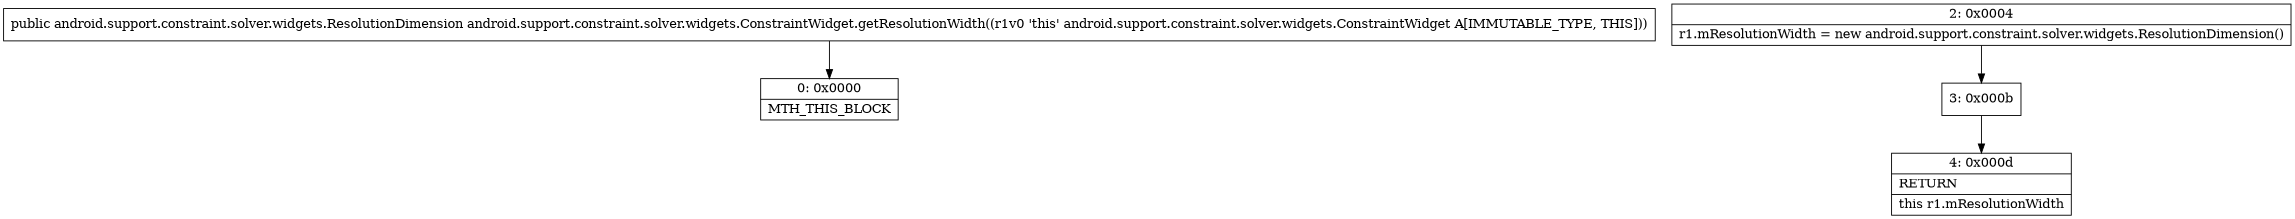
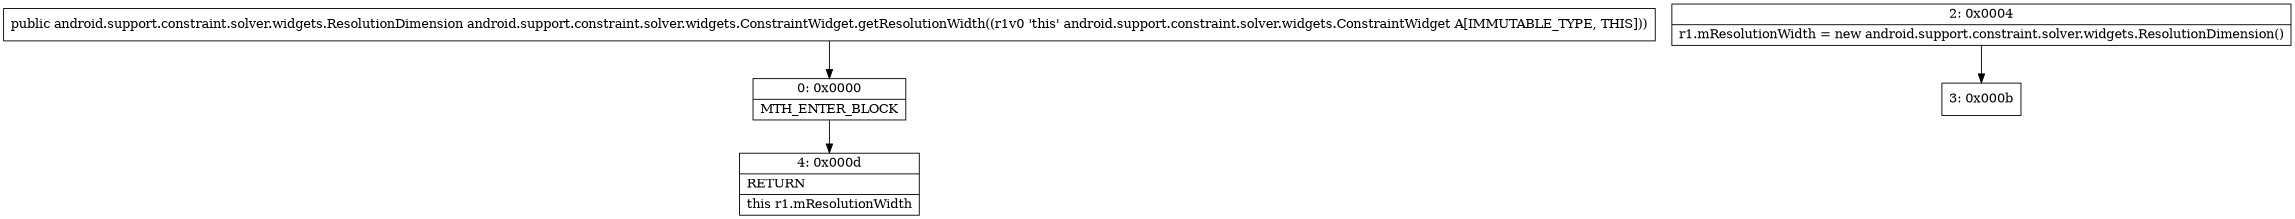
  digraph {
    node [shape=record]
-   n1 [label="{0\:\ 0x0000|MTH_THIS_BLOCK\l}"]
+   n1 [label="{0\:\ 0x0000|MTH_ENTER_BLOCK\l}"]
    n2 [label="{2\:\ 0x0004|r1.mResolutionWidth = new android.support.constraint.solver.widgets.ResolutionDimension()\l}"]
    n3 [label="{3\:\ 0x000b}"]
    n4 [label="{4\:\ 0x000d|RETURN\l|this r1.mResolutionWidth\l}"]
    n5 [label="{public android.support.constraint.solver.widgets.ResolutionDimension android.support.constraint.solver.widgets.ConstraintWidget.getResolutionWidth((r1v0 'this' android.support.constraint.solver.widgets.ConstraintWidget A[IMMUTABLE_TYPE, THIS])) }"]
    n2 -> n3
-   n3 -> n4
+   n1 -> n4
    n5 -> n1
  }
